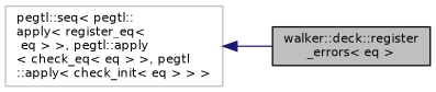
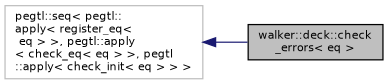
  digraph {
    rankdir=LR
    fontname="DejaVu Sans"
    node [fontname="DejaVu Sans" fontsize=9 shape=record]
-   n1 [color=black fillcolor=grey75 fontcolor=black height=0.2 label="walker::deck::register\l_errors\< eq \>" style=filled width=0.4]
+   n1 [color=black fillcolor=grey75 fontcolor=black height=0.2 label="walker::deck::check\l_errors\< eq \>" style=filled width=0.4]
    n2 [color=grey75 height=0.2 label="pegtl::seq\< pegtl::\lapply\< register_eq\<\l eq \> \>, pegtl::apply\l\< check_eq\< eq \> \>, pegtl\l::apply\< check_init\< eq \> \> \>" width=0.4]
    n2 -> n1 [color=midnightblue dir=back fontname="DejaVu Sans" fontsize=9 labelfontname="sans-serif" labelfontsize=9 style=solid]
  }
